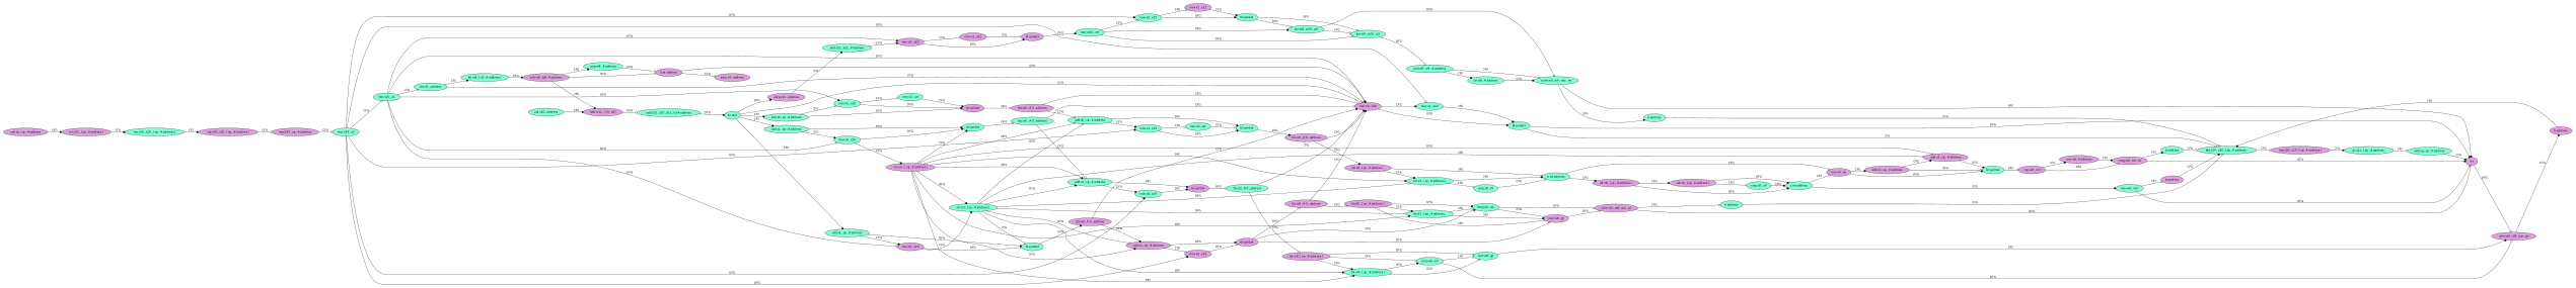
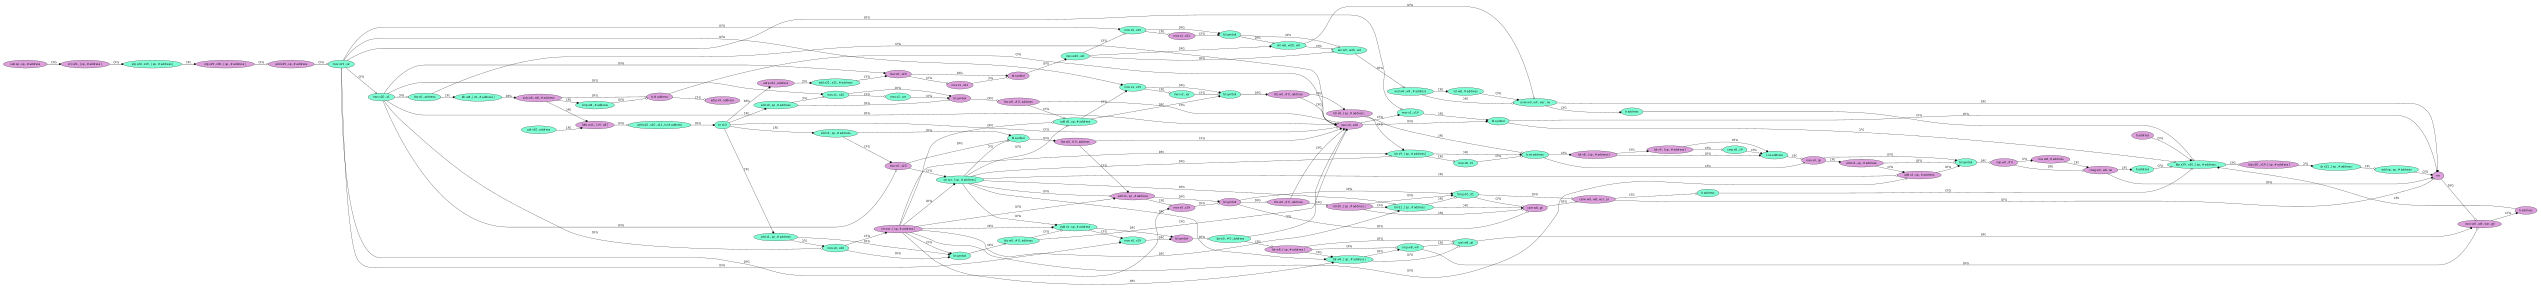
  digraph {
    fontname="IBM Plex Sans"
    rankdir=LR
    node [fillcolor=aquamarine fontname="IBM Plex Sans" style=filled]
    edge [arrowhead=dot fontname="IBM Plex Sans"]
    n1 [fillcolor=plum label="sub sp , sp , # address"]
    n2 [fillcolor=plum label="str x21 , [ sp , # address ]"]
    n3 [label="stp x20 , x19 , [ sp , # address ]"]
    n4 [fillcolor=plum label="stp x29 , x30 , [ sp , # address ]"]
    n5 [fillcolor=plum label="add x29 , sp , # address"]
    n6 [label="mov x19 , x2"]
    n7 [label="mov x20 , x1"]
    n8 [label="mov x1 , x19"]
    n9 [label="mov x0 , x19"]
    n10 [label="mov x0 , x19"]
    n11 [fillcolor=plum label="mov x0 , x19"]
    n12 [label="mov x1 , x19"]
    n13 [label="cbz x0 , address"]
    n14 [fillcolor=plum label="mov x0 , x20"]
    n15 [label="mov x0 , x20"]
    n16 [fillcolor=plum label="mov x0 , x20"]
    n17 [fillcolor=plum label="mov x0 , x20"]
    n18 [label="mov x1 , x20"]
    n19 [label="bl symbol"]
    n20 [fillcolor=plum label="mov x1 , x21"]
    n21 [label="bl symbol"]
    n22 [fillcolor=plum label="bl symbol"]
    n23 [fillcolor=plum label="bl symbol"]
    n24 [label="bl symbol"]
    n25 [label="mov x2 , xzr"]
    n26 [label="ldr w8 , [ x0 , # address ]"]
    n27 [label="bl symbol"]
    n28 [fillcolor=plum label="str wzr , [ sp , # address ]"]
    n29 [fillcolor=plum label="mov x1 , x21"]
    n30 [fillcolor=plum label="bl symbol"]
    n31 [label="bl symbol"]
    n32 [label="str xzr , [ sp , # address ]"]
    n33 [fillcolor=plum label="bl symbol"]
    n34 [label="mov x2 , xzr"]
    n35 [fillcolor=plum label="sub w8 , w8 , # address"]
    n36 [label="ldp x29 , x30 , [ sp , # address ]"]
    n37 [fillcolor=plum label=ret]
    n38 [label="cmp w8 , # address"]
    n39 [fillcolor=plum label="b.hi address"]
    n40 [fillcolor=plum label="ldrb w11 , [ x9 , x8 ]"]
    n41 [fillcolor=plum label="ldp x20 , x19 , [ sp , # address ]"]
    n42 [fillcolor=plum label="csinv w0 , w8 , wzr , ge"]
    n43 [label="ldr x21 , [ sp , # address ]"]
    n44 [fillcolor=plum label="adrp x9 , address"]
    n45 [label="add x10 , x10 , x11 , lsl # address"]
    n46 [label="adr x10 , address"]
    n47 [label="br x10"]
    n48 [label="add x1 , sp , # address"]
    n49 [fillcolor=plum label="adrp x21 , address"]
    n50 [label="add x1 , sp , # address"]
    n51 [label="add x0 , sp , # address"]
    n52 [label="add x21 , x21 , # address"]
    n53 [label="tbz w0 , # 0 , address"]
    n54 [fillcolor=plum label="tbz w0 , # 0 , address"]
    n55 [fillcolor=plum label="tbz w0 , # 0 , address"]
    n56 [label="add x1 , sp , # address"]
    n57 [fillcolor=plum label="add x1 , sp , # address"]
    n58 [label="add x0 , sp , # address"]
    n59 [label="ldr w9 , [ sp , # address ]"]
    n60 [label="ldr d1 , [ sp , # address ]"]
    n61 [label="ldr x9 , [ sp , # address ]"]
    n62 [fillcolor=plum label="add x2 , sp , # address"]
    n63 [label="cmp w8 , w9"]
    n64 [label="cset w8 , gt"]
    n65 [label="fcmp d0 , d1"]
    n66 [fillcolor=plum label="cset w8 , gt"]
    n67 [label="b.ne address"]
    n68 [label="cmp x8 , x9"]
    n69 [label="bl symbol"]
    n70 [label="tbz w0 , # 0 , address"]
    n71 [label="mov w20 , w0"]
    n72 [label="orn w8 , w20 , w0"]
    n73 [label="eor w9 , w20 , w2"]
    n74 [label="csinv w0 , w9 , wzr , ne"]
    n75 [label="and w9 , w9 , # address"]
    n76 [label="b address"]
    n77 [label="tst w8 , # address"]
    n78 [fillcolor=plum label="tbz w0 , # 0 , address"]
    n79 [fillcolor=plum label="tbz w0 , # 0 , address"]
    n80 [fillcolor=plum label="ldr w8 , [ sp , # address ]"]
    n81 [label="add sp , sp , # address"]
    n82 [fillcolor=plum label="ldr d0 , [ sp , # address ]"]
    n83 [fillcolor=plum label="csinv w0 , w8 , wzr , pl"]
    n84 [fillcolor=plum label="ldr x8 , [ sp , # address ]"]
    n85 [fillcolor=plum label="mov x0 , sp"]
    n86 [fillcolor=plum label="ldr x8 , [ sp , # address ]"]
    n87 [fillcolor=plum label="b address"]
    n88 [label="b address"]
    n89 [fillcolor=plum label="add x1 , sp , # address"]
    n90 [fillcolor=plum label="ldr x9 , [ sp , # address ]"]
    n91 [label="b.ne address"]
    n92 [fillcolor=plum label="cmp w0 , # 0"]
    n93 [label="cmp x8 , x9"]
-   n94 [label="mov w0 , wzr"]
    n95 [fillcolor=plum label="mov w8 , # address"]
    n96 [fillcolor=plum label="cneg w0 , w8 , ne"]
    n97 [label="b address"]
    n98 [fillcolor=plum label="b address"]
    n1 -> n2 [label=CFG]
    n2 -> n3 [label=CFG]
    n3 -> n4 [label=CFG]
    n4 -> n5 [arrowhead=odot label=CFG]
    n5 -> n6 [arrowhead=odot label=CFG]
    n6 -> n7 [arrowhead=odot label=CFG]
    n6 -> n8 [arrowhead=odot label=DFG]
    n6 -> n9 [label=DFG]
    n6 -> n10 [label=DFG]
    n6 -> n11 [label=DFG]
    n6 -> n12 [label=DFG]
    n7 -> n13 [arrowhead=odot label=CFG]
    n7 -> n14 [label=DFG]
    n7 -> n15 [arrowhead=odot label=DFG]
    n7 -> n16 [label=DFG]
    n7 -> n17 [arrowhead=odot label=DFG]
    n7 -> n18 [label=DFG]
    n8 -> n19 [label=DFG]
    n9 -> n20 [arrowhead=odot label=CFG]
    n9 -> n21 [label=DFG]
    n10 -> n22 [label=DFG]
    n11 -> n23 [arrowhead=odot label=DFG]
    n12 -> n24 [label=DFG]
    n12 -> n25 [arrowhead=odot label=CFG]
    n13 -> n14 [arrowhead=odot label=CFG]
    n13 -> n26 [label=CFG]
    n14 -> n8 [label=CFG]
    n14 -> n19 [label=DFG]
    n15 -> n27 [label=DFG]
    n15 -> n28 [label=CFG]
    n16 -> n29 [arrowhead=odot label=CFG]
    n16 -> n30 [label=DFG]
    n17 -> n31 [arrowhead=odot label=DFG]
    n17 -> n32 [label=CFG]
    n18 -> n33 [label=DFG]
    n18 -> n34 [arrowhead=odot label=CFG]
    n19 -> n36 [arrowhead=odot label=CFG]
    n19 -> n37 [label=DFG]
    n20 -> n21 [label=CFG]
    n21 -> n72 [arrowhead=odot label=DFG]
    n21 -> n73 [arrowhead=odot label=DFG]
    n22 -> n70 [arrowhead=odot label=DFG]
    n23 -> n65 [label=DFG]
    n23 -> n66 [arrowhead=odot label=DFG]
    n23 -> n78 [arrowhead=odot label=DFG]
    n24 -> n79 [label=DFG]
    n25 -> n24 [arrowhead=odot label=CFG]
    n26 -> n35 [label=DFG]
    n27 -> n53 [arrowhead=odot label=DFG]
    n28 -> n27 [label=CFG]
    n28 -> n32 [label=DFG]
    n28 -> n56 [label=DFG]
    n28 -> n57 [label=DFG]
    n28 -> n58 [arrowhead=odot label=DFG]
    n28 -> n59 [label=DFG]
    n28 -> n60 [label=DFG]
    n28 -> n61 [label=DFG]
    n28 -> n62 [arrowhead=odot label=DFG]
    n29 -> n30 [arrowhead=odot label=CFG]
    n30 -> n71 [label=DFG]
    n31 -> n54 [label=DFG]
    n32 -> n31 [arrowhead=odot label=CFG]
    n32 -> n56 [label=DFG]
    n32 -> n57 [arrowhead=odot label=DFG]
    n32 -> n58 [arrowhead=odot label=DFG]
    n32 -> n59 [label=DFG]
    n32 -> n60 [arrowhead=odot label=DFG]
    n32 -> n61 [arrowhead=odot label=DFG]
    n32 -> n62 [arrowhead=odot label=DFG]
    n33 -> n55 [arrowhead=odot label=DFG]
    n34 -> n33 [label=CFG]
    n35 -> n38 [label=CFG]
    n35 -> n39 [arrowhead=odot label=DFG]
    n35 -> n40 [label=DFG]
    n36 -> n41 [arrowhead=odot label=CFG]
    n37 -> n42 [arrowhead=odot label=DFG]
    n38 -> n39 [arrowhead=odot label=DFG]
    n39 -> n14 [label=CFG]
    n39 -> n44 [arrowhead=odot label=CFG]
    n40 -> n45 [arrowhead=odot label=DFG]
    n41 -> n43 [label=CFG]
    n42 -> n87 [label=CFG]
    n43 -> n81 [arrowhead=odot label=CFG]
    n45 -> n47 [label=DFG]
    n46 -> n40 [label=CFG]
    n47 -> n14 [arrowhead=odot label=CFG]
    n47 -> n48 [label=CFG]
    n47 -> n49 [label=DFG]
    n47 -> n50 [label=CFG]
    n47 -> n51 [label=CFG]
    n48 -> n15 [label=CFG]
    n48 -> n27 [label=DFG]
    n49 -> n52 [label=CFG]
    n50 -> n17 [label=CFG]
    n50 -> n31 [label=DFG]
    n51 -> n18 [arrowhead=odot label=CFG]
    n51 -> n33 [arrowhead=odot label=DFG]
    n52 -> n16 [label=CFG]
    n53 -> n14 [arrowhead=odot label=CFG]
    n53 -> n56 [arrowhead=odot label=CFG]
    n54 -> n14 [label=CFG]
    n54 -> n57 [label=CFG]
    n55 -> n14 [arrowhead=odot label=CFG]
    n55 -> n58 [arrowhead=odot label=CFG]
    n56 -> n10 [label=CFG]
    n56 -> n22 [label=DFG]
    n57 -> n11 [arrowhead=odot label=CFG]
    n57 -> n23 [label=DFG]
    n58 -> n12 [label=CFG]
    n58 -> n24 [label=DFG]
    n59 -> n63 [label=DFG]
    n59 -> n64 [arrowhead=odot label=DFG]
    n60 -> n65 [arrowhead=odot label=DFG]
    n60 -> n66 [label=DFG]
    n61 -> n67 [label=DFG]
    n61 -> n68 [arrowhead=odot label=CFG]
    n62 -> n69 [label=DFG]
    n63 -> n42 [arrowhead=odot label=DFG]
    n63 -> n64 [arrowhead=odot label=CFG]
    n64 -> n42 [label=DFG]
    n65 -> n66 [arrowhead=odot label=CFG]
    n65 -> n83 [arrowhead=odot label=DFG]
    n66 -> n83 [arrowhead=odot label=DFG]
    n67 -> n85 [arrowhead=odot label=CFG]
    n67 -> n86 [label=CFG]
    n68 -> n67 [arrowhead=odot label=CFG]
    n69 -> n92 [arrowhead=odot label=DFG]
    n70 -> n14 [label=CFG]
    n70 -> n80 [arrowhead=odot label=CFG]
    n71 -> n9 [arrowhead=odot label=CFG]
    n71 -> n72 [label=DFG]
    n71 -> n73 [arrowhead=odot label=DFG]
    n72 -> n73 [arrowhead=odot label=CFG]
    n72 -> n74 [arrowhead=odot label=DFG]
    n73 -> n75 [arrowhead=odot label=DFG]
    n74 -> n37 [label=DFG]
    n74 -> n76 [label=CFG]
    n75 -> n74 [arrowhead=odot label=DFG]
    n75 -> n77 [label=CFG]
    n76 -> n36 [arrowhead=odot label=CFG]
    n77 -> n74 [label=CFG]
    n78 -> n14 [label=CFG]
    n78 -> n82 [arrowhead=odot label=CFG]
    n79 -> n14 [arrowhead=odot label=CFG]
    n79 -> n84 [label=CFG]
    n80 -> n59 [label=CFG]
    n80 -> n63 [arrowhead=odot label=DFG]
    n80 -> n64 [arrowhead=odot label=DFG]
    n81 -> n37 [label=CFG]
    n82 -> n60 [label=CFG]
    n82 -> n65 [label=DFG]
    n82 -> n66 [arrowhead=odot label=DFG]
    n83 -> n37 [arrowhead=odot label=DFG]
    n83 -> n88 [arrowhead=odot label=CFG]
    n84 -> n61 [label=CFG]
    n84 -> n67 [arrowhead=odot label=DFG]
    n85 -> n69 [label=DFG]
    n85 -> n89 [label=CFG]
    n86 -> n90 [label=CFG]
    n86 -> n91 [label=DFG]
    n87 -> n36 [label=CFG]
    n88 -> n36 [arrowhead=odot label=CFG]
    n89 -> n62 [label=CFG]
    n89 -> n69 [arrowhead=odot label=DFG]
    n90 -> n91 [label=DFG]
    n90 -> n93 [arrowhead=odot label=CFG]
    n91 -> n85 [arrowhead=odot label=CFG]
-   n91 -> n94 [label=CFG]
    n92 -> n95 [label=CFG]
    n92 -> n96 [arrowhead=odot label=DFG]
    n93 -> n91 [label=CFG]
-   n94 -> n37 [arrowhead=odot label=DFG]
-   n94 -> n98 [arrowhead=odot label=CFG]
    n95 -> n96 [label=CFG]
    n96 -> n37 [label=DFG]
    n96 -> n97 [label=CFG]
    n97 -> n36 [arrowhead=odot label=CFG]
    n98 -> n36 [label=CFG]
  }
